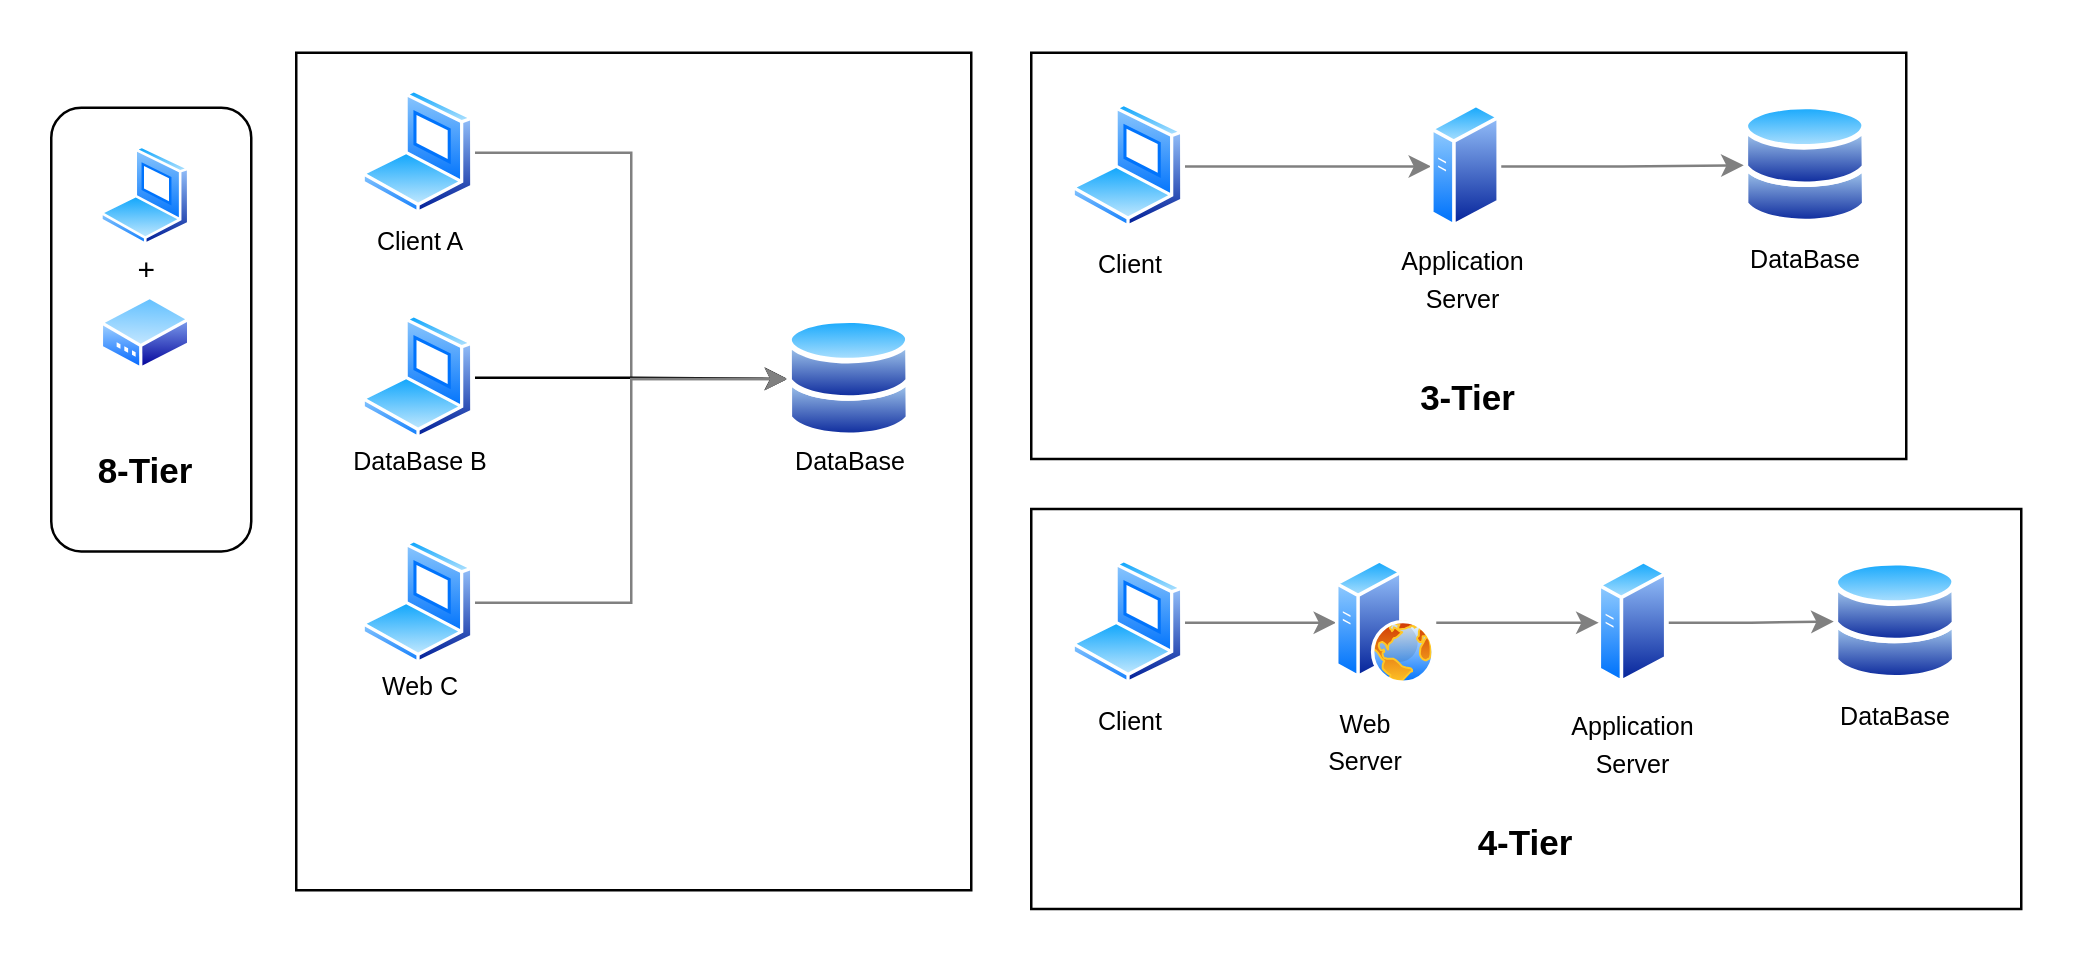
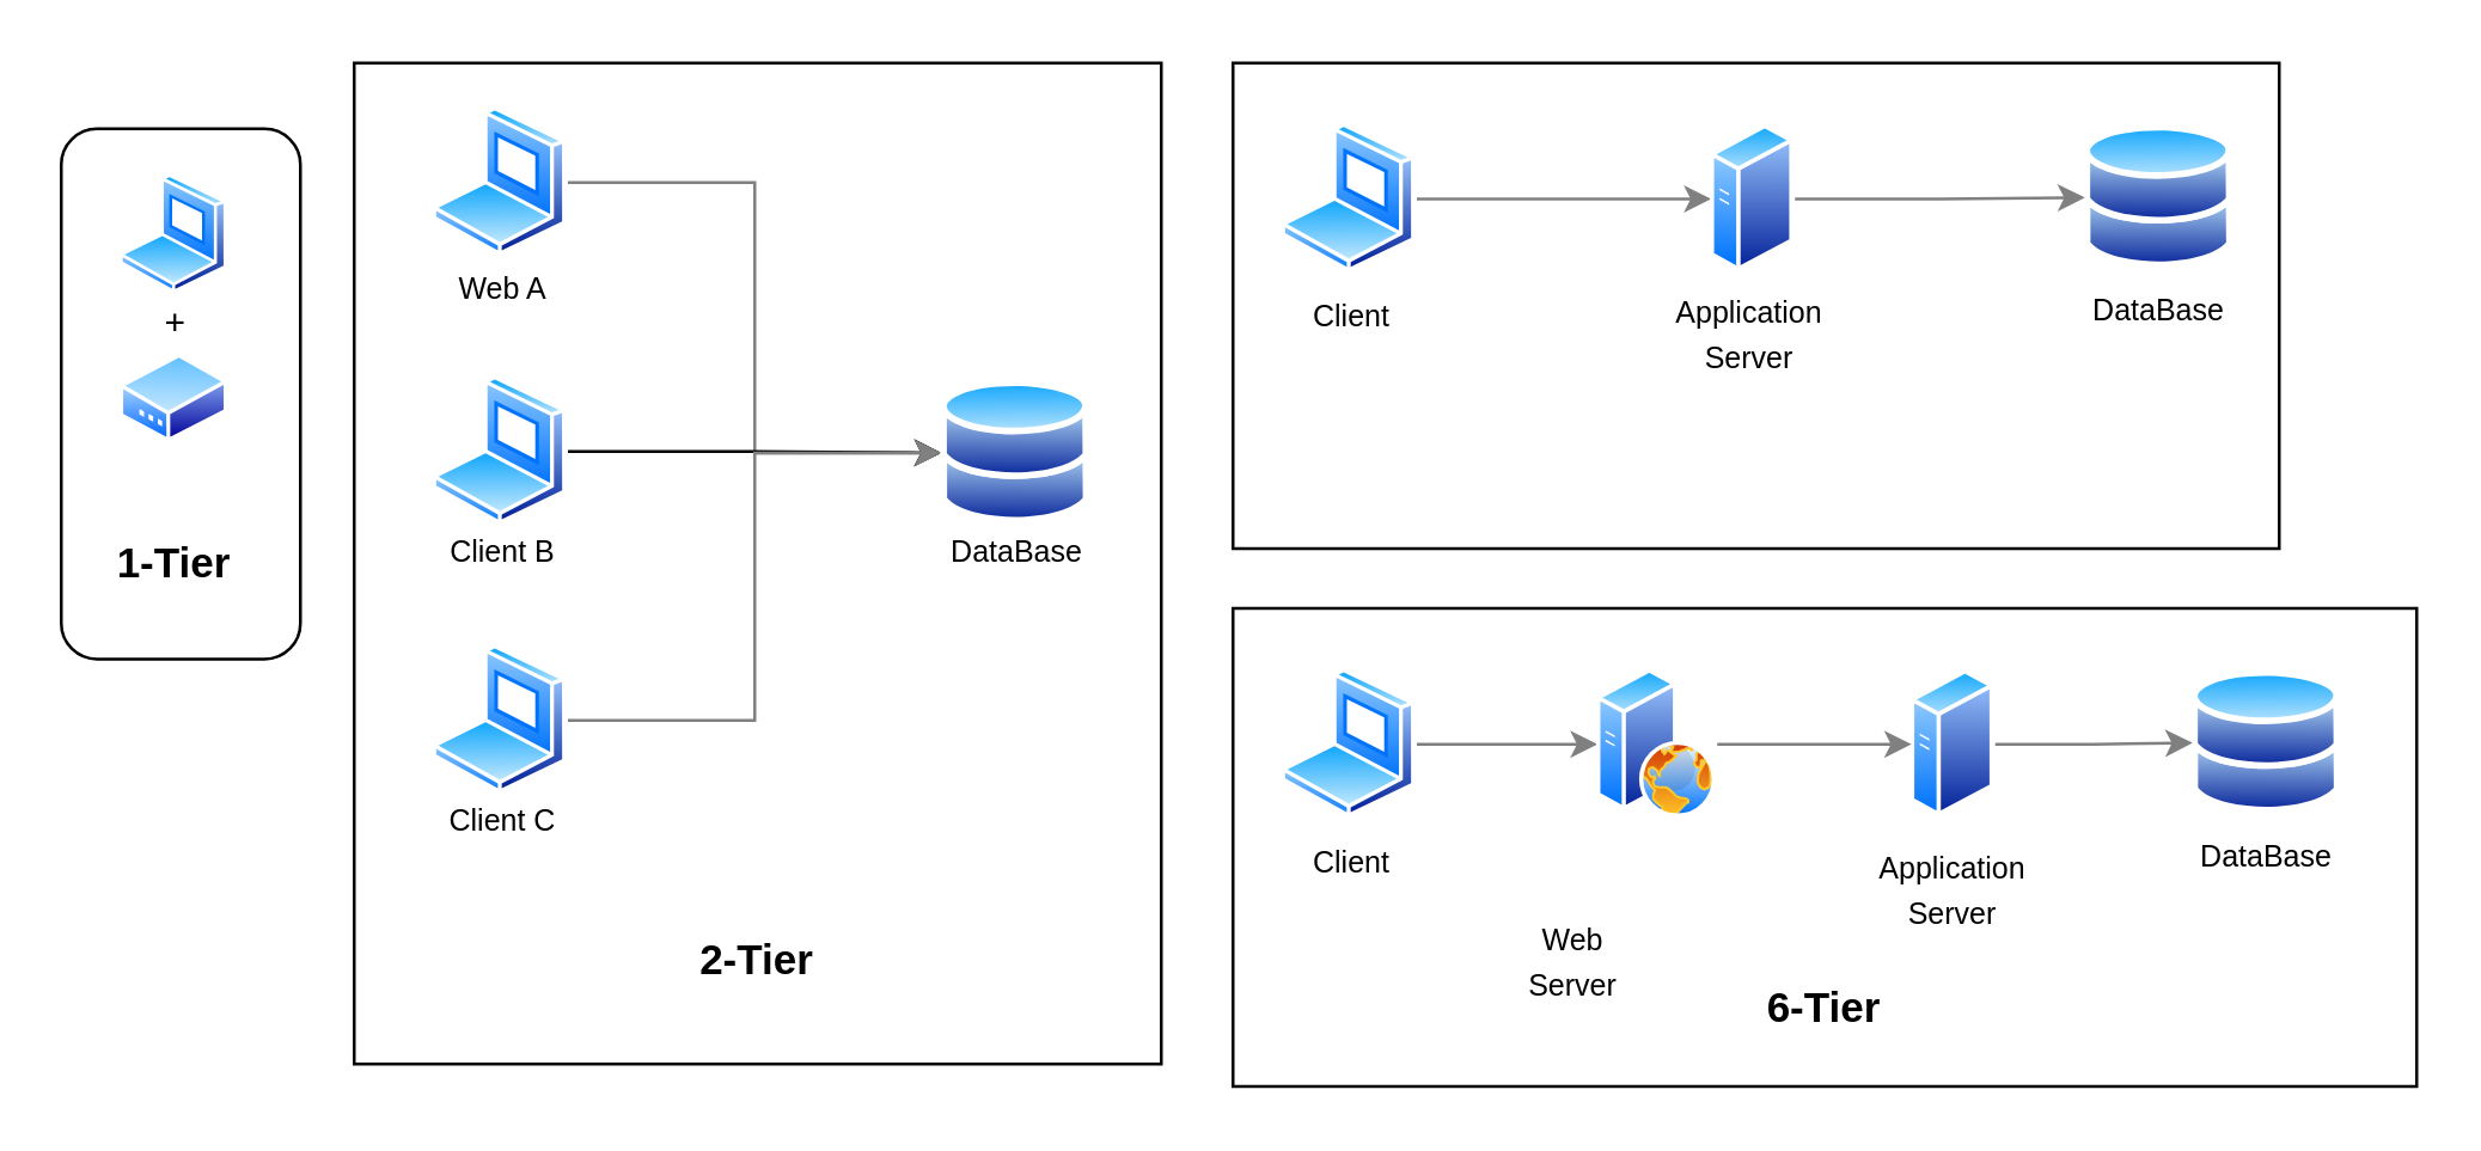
  <mxCell id="0" />
  <mxCell id="1" parent="0" />
  <mxCell id="2" value="" style="rounded=1;whiteSpace=wrap;html=1;" vertex="1" parent="1"><mxGeometry x="20" y="42.5" width="80" height="177.5" as="geometry" /></mxCell>
  <mxCell id="3" value="" style="verticalLabelPosition=bottom;verticalAlign=top;html=1;shape=mxgraph.basic.rect;fillColor2=none;strokeWidth=1;size=20;indent=5;movable=1;resizable=1;rotatable=1;deletable=1;editable=1;locked=0;connectable=1;" vertex="1" parent="1"><mxGeometry x="412" y="20.5" width="350" height="162.5" as="geometry" /></mxCell>
  <mxCell id="4" value="" style="verticalLabelPosition=bottom;verticalAlign=top;html=1;shape=mxgraph.basic.rect;fillColor2=none;strokeWidth=1;size=20;indent=5;movable=1;resizable=1;rotatable=1;deletable=1;editable=1;locked=0;connectable=1;" vertex="1" parent="1"><mxGeometry x="118" y="20.5" width="270" height="335" as="geometry" /></mxCell>
  <mxCell id="5" value="" style="image;aspect=fixed;perimeter=ellipsePerimeter;html=1;align=center;shadow=0;dashed=0;spacingTop=3;image=img/lib/active_directory/laptop_client.svg;" vertex="1" parent="1"><mxGeometry x="39.93" y="58" width="36" height="40" as="geometry" /></mxCell>
  <mxCell id="6" value="" style="image;aspect=fixed;perimeter=ellipsePerimeter;html=1;align=center;shadow=0;dashed=0;spacingTop=3;image=img/lib/active_directory/modem.svg;" vertex="1" parent="1"><mxGeometry x="39.93" y="118" width="36.14" height="30" as="geometry" /></mxCell>
  <mxCell id="7" style="edgeStyle=orthogonalEdgeStyle;rounded=0;orthogonalLoop=1;jettySize=auto;html=1;entryX=0;entryY=0.5;entryDx=0;entryDy=0;strokeColor=light-dark(#808080,#FFFFFF);" edge="1" parent="1" source="8" target="16"><mxGeometry relative="1" as="geometry" /></mxCell>
  <mxCell id="8" value="" style="image;aspect=fixed;perimeter=ellipsePerimeter;html=1;align=center;shadow=0;dashed=0;spacingTop=3;image=img/lib/active_directory/laptop_client.svg;" vertex="1" parent="1"><mxGeometry x="144.5" y="35.5" width="45" height="50" as="geometry" /></mxCell>
  <mxCell id="9" style="edgeStyle=orthogonalEdgeStyle;rounded=0;orthogonalLoop=1;jettySize=auto;html=1;entryX=0;entryY=0.5;entryDx=0;entryDy=0;" edge="1" parent="1" source="10" target="16"><mxGeometry relative="1" as="geometry" /></mxCell>
  <mxCell id="10" value="" style="image;aspect=fixed;perimeter=ellipsePerimeter;html=1;align=center;shadow=0;dashed=0;spacingTop=3;image=img/lib/active_directory/laptop_client.svg;" vertex="1" parent="1"><mxGeometry x="144.5" y="125.5" width="45" height="50" as="geometry" /></mxCell>
  <mxCell id="11" style="edgeStyle=orthogonalEdgeStyle;rounded=0;orthogonalLoop=1;jettySize=auto;html=1;entryX=0;entryY=0.5;entryDx=0;entryDy=0;strokeColor=light-dark(#808080,#FFFFFF);" edge="1" parent="1" source="12" target="16"><mxGeometry relative="1" as="geometry" /></mxCell>
  <mxCell id="12" value="" style="image;aspect=fixed;perimeter=ellipsePerimeter;html=1;align=center;shadow=0;dashed=0;spacingTop=3;image=img/lib/active_directory/laptop_client.svg;" vertex="1" parent="1"><mxGeometry x="144.5" y="215.5" width="45" height="50" as="geometry" /></mxCell>
- <mxCell id="13" value="&lt;font style=&quot;font-size: 10px;&quot;&gt;Client A&lt;/font&gt;" style="text;html=1;align=center;verticalAlign=middle;whiteSpace=wrap;rounded=0;" vertex="1" parent="1"><mxGeometry x="138" y="80.5" width="60" height="30" as="geometry" /></mxCell>
- <mxCell id="14" value="&lt;font style=&quot;font-size: 10px;&quot;&gt;DataBase B&lt;/font&gt;" style="text;html=1;align=center;verticalAlign=middle;whiteSpace=wrap;rounded=0;" vertex="1" parent="1"><mxGeometry x="138" y="168.5" width="60" height="30" as="geometry" /></mxCell>
- <mxCell id="15" value="&lt;font style=&quot;font-size: 10px;&quot;&gt;Web C&lt;/font&gt;" style="text;html=1;align=center;verticalAlign=middle;whiteSpace=wrap;rounded=0;" vertex="1" parent="1"><mxGeometry x="138" y="258.5" width="60" height="30" as="geometry" /></mxCell>
+ <mxCell id="13" value="&lt;font style=&quot;font-size: 10px;&quot;&gt;Web A&lt;/font&gt;" style="text;html=1;align=center;verticalAlign=middle;whiteSpace=wrap;rounded=0;" vertex="1" parent="1"><mxGeometry x="138" y="80.5" width="60" height="30" as="geometry" /></mxCell>
+ <mxCell id="14" value="&lt;font style=&quot;font-size: 10px;&quot;&gt;Client B&lt;/font&gt;" style="text;html=1;align=center;verticalAlign=middle;whiteSpace=wrap;rounded=0;" vertex="1" parent="1"><mxGeometry x="138" y="168.5" width="60" height="30" as="geometry" /></mxCell>
+ <mxCell id="15" value="&lt;font style=&quot;font-size: 10px;&quot;&gt;Client C&lt;/font&gt;" style="text;html=1;align=center;verticalAlign=middle;whiteSpace=wrap;rounded=0;" vertex="1" parent="1"><mxGeometry x="138" y="258.5" width="60" height="30" as="geometry" /></mxCell>
  <mxCell id="16" value="" style="image;aspect=fixed;perimeter=ellipsePerimeter;html=1;align=center;shadow=0;dashed=0;spacingTop=3;image=img/lib/active_directory/databases.svg;" vertex="1" parent="1"><mxGeometry x="314.5" y="126.5" width="50" height="49" as="geometry" /></mxCell>
  <mxCell id="17" value="&lt;font style=&quot;font-size: 10px;&quot;&gt;DataBase&lt;/font&gt;" style="text;html=1;align=center;verticalAlign=middle;whiteSpace=wrap;rounded=0;" vertex="1" parent="1"><mxGeometry x="309.5" y="168.5" width="60" height="30" as="geometry" /></mxCell>
+ <mxCell id="18" value="&lt;b&gt;&lt;font style=&quot;font-size: 14px;&quot;&gt;2-Tier&lt;/font&gt;&lt;/b&gt;" style="text;html=1;align=center;verticalAlign=middle;whiteSpace=wrap;rounded=0;" vertex="1" parent="1"><mxGeometry x="223" y="305.5" width="60" height="30" as="geometry" /></mxCell>
  <mxCell id="19" value="&lt;font style=&quot;font-size: 10px;&quot;&gt;Client&lt;/font&gt;" style="text;html=1;align=center;verticalAlign=middle;whiteSpace=wrap;rounded=0;" vertex="1" parent="1"><mxGeometry x="422" y="90" width="60" height="30" as="geometry" /></mxCell>
  <mxCell id="20" style="edgeStyle=orthogonalEdgeStyle;rounded=0;orthogonalLoop=1;jettySize=auto;html=1;entryX=0;entryY=0.5;entryDx=0;entryDy=0;strokeColor=light-dark(#808080,#FFFFFF);" edge="1" parent="1" source="21" target="27"><mxGeometry relative="1" as="geometry" /></mxCell>
  <mxCell id="21" value="" style="image;aspect=fixed;perimeter=ellipsePerimeter;html=1;align=center;shadow=0;dashed=0;spacingTop=3;image=img/lib/active_directory/laptop_client.svg;" vertex="1" parent="1"><mxGeometry x="428.5" y="41" width="45" height="50" as="geometry" /></mxCell>
  <mxCell id="22" value="+" style="text;html=1;align=center;verticalAlign=middle;whiteSpace=wrap;rounded=0;" vertex="1" parent="1"><mxGeometry x="49.75" y="98" width="16.5" height="20" as="geometry" /></mxCell>
- <mxCell id="23" value="&lt;b&gt;&lt;font style=&quot;font-size: 14px;&quot;&gt;8-Tier&lt;/font&gt;&lt;/b&gt;" style="text;html=1;align=center;verticalAlign=middle;whiteSpace=wrap;rounded=0;" vertex="1" parent="1"><mxGeometry x="28" y="173" width="60" height="30" as="geometry" /></mxCell>
+ <mxCell id="23" value="&lt;b&gt;&lt;font style=&quot;font-size: 14px;&quot;&gt;1-Tier&lt;/font&gt;&lt;/b&gt;" style="text;html=1;align=center;verticalAlign=middle;whiteSpace=wrap;rounded=0;" vertex="1" parent="1"><mxGeometry x="28" y="173" width="60" height="30" as="geometry" /></mxCell>
  <mxCell id="24" value="" style="image;aspect=fixed;perimeter=ellipsePerimeter;html=1;align=center;shadow=0;dashed=0;spacingTop=3;image=img/lib/active_directory/databases.svg;" vertex="1" parent="1"><mxGeometry x="697" y="41" width="50" height="49" as="geometry" /></mxCell>
  <mxCell id="25" value="&lt;font style=&quot;font-size: 10px;&quot;&gt;DataBase&lt;/font&gt;" style="text;html=1;align=center;verticalAlign=middle;whiteSpace=wrap;rounded=0;" vertex="1" parent="1"><mxGeometry x="692" y="88" width="60" height="30" as="geometry" /></mxCell>
  <mxCell id="26" style="edgeStyle=orthogonalEdgeStyle;rounded=0;orthogonalLoop=1;jettySize=auto;html=1;entryX=0;entryY=0.5;entryDx=0;entryDy=0;strokeColor=light-dark(#808080,#FFFFFF);" edge="1" parent="1" source="27" target="24"><mxGeometry relative="1" as="geometry" /></mxCell>
  <mxCell id="27" value="" style="image;aspect=fixed;perimeter=ellipsePerimeter;html=1;align=center;shadow=0;dashed=0;spacingTop=3;image=img/lib/active_directory/generic_server.svg;" vertex="1" parent="1"><mxGeometry x="572" y="41" width="28.0" height="50" as="geometry" /></mxCell>
  <mxCell id="28" value="&lt;div&gt;&lt;span style=&quot;font-size: 10px;&quot;&gt;Application&lt;/span&gt;&lt;/div&gt;&lt;span style=&quot;font-size: 10px;&quot;&gt;Server&lt;/span&gt;" style="text;html=1;align=center;verticalAlign=middle;whiteSpace=wrap;rounded=0;" vertex="1" parent="1"><mxGeometry x="555" y="96" width="60" height="30" as="geometry" /></mxCell>
- <mxCell id="29" value="&lt;b&gt;&lt;font style=&quot;font-size: 14px;&quot;&gt;3-Tier&lt;/font&gt;&lt;/b&gt;" style="text;html=1;align=center;verticalAlign=middle;whiteSpace=wrap;rounded=0;" vertex="1" parent="1"><mxGeometry x="557" y="143.5" width="60" height="30" as="geometry" /></mxCell>
  <mxCell id="30" value="" style="verticalLabelPosition=bottom;verticalAlign=top;html=1;shape=mxgraph.basic.rect;fillColor2=none;strokeWidth=1;size=20;indent=5;movable=1;resizable=1;rotatable=1;deletable=1;editable=1;locked=0;connectable=1;" vertex="1" parent="1"><mxGeometry x="412" y="203" width="396" height="160" as="geometry" /></mxCell>
  <mxCell id="31" value="&lt;font style=&quot;font-size: 10px;&quot;&gt;Client&lt;/font&gt;" style="text;html=1;align=center;verticalAlign=middle;whiteSpace=wrap;rounded=0;" vertex="1" parent="1"><mxGeometry x="422" y="272.5" width="60" height="30" as="geometry" /></mxCell>
  <mxCell id="32" style="edgeStyle=orthogonalEdgeStyle;rounded=0;orthogonalLoop=1;jettySize=auto;html=1;entryX=0;entryY=0.5;entryDx=0;entryDy=0;strokeColor=light-dark(#808080,#FFFFFF);" edge="1" parent="1" source="33" target="41"><mxGeometry relative="1" as="geometry" /></mxCell>
  <mxCell id="33" value="" style="image;aspect=fixed;perimeter=ellipsePerimeter;html=1;align=center;shadow=0;dashed=0;spacingTop=3;image=img/lib/active_directory/laptop_client.svg;" vertex="1" parent="1"><mxGeometry x="428.5" y="223.5" width="45" height="50" as="geometry" /></mxCell>
  <mxCell id="34" value="" style="image;aspect=fixed;perimeter=ellipsePerimeter;html=1;align=center;shadow=0;dashed=0;spacingTop=3;image=img/lib/active_directory/databases.svg;" vertex="1" parent="1"><mxGeometry x="733" y="223.5" width="50" height="49" as="geometry" /></mxCell>
  <mxCell id="35" value="&lt;font style=&quot;font-size: 10px;&quot;&gt;DataBase&lt;/font&gt;" style="text;html=1;align=center;verticalAlign=middle;whiteSpace=wrap;rounded=0;" vertex="1" parent="1"><mxGeometry x="728" y="270.5" width="60" height="30" as="geometry" /></mxCell>
  <mxCell id="36" style="edgeStyle=orthogonalEdgeStyle;rounded=0;orthogonalLoop=1;jettySize=auto;html=1;entryX=0;entryY=0.5;entryDx=0;entryDy=0;strokeColor=light-dark(#808080,#FFFFFF);" edge="1" parent="1" source="37" target="34"><mxGeometry relative="1" as="geometry" /></mxCell>
  <mxCell id="37" value="" style="image;aspect=fixed;perimeter=ellipsePerimeter;html=1;align=center;shadow=0;dashed=0;spacingTop=3;image=img/lib/active_directory/generic_server.svg;" vertex="1" parent="1"><mxGeometry x="639" y="223.5" width="28.0" height="50" as="geometry" /></mxCell>
  <mxCell id="38" value="&lt;div&gt;&lt;span style=&quot;font-size: 10px;&quot;&gt;Application&lt;/span&gt;&lt;/div&gt;&lt;span style=&quot;font-size: 10px;&quot;&gt;Server&lt;/span&gt;" style="text;html=1;align=center;verticalAlign=middle;whiteSpace=wrap;rounded=0;" vertex="1" parent="1"><mxGeometry x="623" y="281.5" width="60" height="30" as="geometry" /></mxCell>
- <mxCell id="39" value="&lt;b&gt;&lt;font style=&quot;font-size: 14px;&quot;&gt;4-Tier&lt;/font&gt;&lt;/b&gt;" style="text;html=1;align=center;verticalAlign=middle;whiteSpace=wrap;rounded=0;" vertex="1" parent="1"><mxGeometry x="580" y="322" width="60" height="30" as="geometry" /></mxCell>
+ <mxCell id="39" value="&lt;b&gt;&lt;font style=&quot;font-size: 14px;&quot;&gt;6-Tier&lt;/font&gt;&lt;/b&gt;" style="text;html=1;align=center;verticalAlign=middle;whiteSpace=wrap;rounded=0;" vertex="1" parent="1"><mxGeometry x="580" y="322" width="60" height="30" as="geometry" /></mxCell>
  <mxCell id="40" style="edgeStyle=orthogonalEdgeStyle;rounded=0;orthogonalLoop=1;jettySize=auto;html=1;entryX=0;entryY=0.5;entryDx=0;entryDy=0;strokeColor=light-dark(#808080,#FFFFFF);" edge="1" parent="1" source="41" target="37"><mxGeometry relative="1" as="geometry" /></mxCell>
  <mxCell id="41" value="" style="image;aspect=fixed;perimeter=ellipsePerimeter;html=1;align=center;shadow=0;dashed=0;spacingTop=3;image=img/lib/active_directory/web_server.svg;" vertex="1" parent="1"><mxGeometry x="534" y="223.5" width="40" height="50" as="geometry" /></mxCell>
- <mxCell id="42" value="&lt;div&gt;&lt;span style=&quot;font-size: 10px;&quot;&gt;Web&lt;/span&gt;&lt;/div&gt;&lt;span style=&quot;font-size: 10px;&quot;&gt;Server&lt;/span&gt;" style="text;html=1;align=center;verticalAlign=middle;whiteSpace=wrap;rounded=0;" vertex="1" parent="1"><mxGeometry x="516" y="281" width="60" height="30" as="geometry" /></mxCell>
+ <mxCell id="42" value="&lt;div&gt;&lt;span style=&quot;font-size: 10px;&quot;&gt;Web&lt;/span&gt;&lt;/div&gt;&lt;span style=&quot;font-size: 10px;&quot;&gt;Server&lt;/span&gt;" style="text;html=1;align=center;verticalAlign=middle;whiteSpace=wrap;rounded=0;" vertex="1" parent="1"><mxGeometry x="496" y="306" width="60" height="30" as="geometry" /></mxCell>
